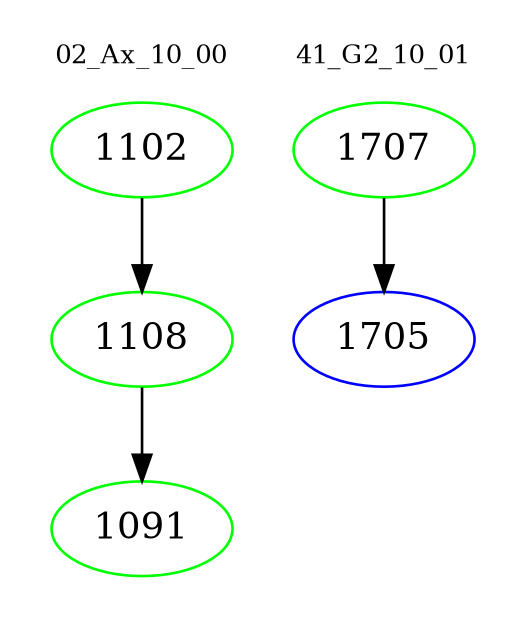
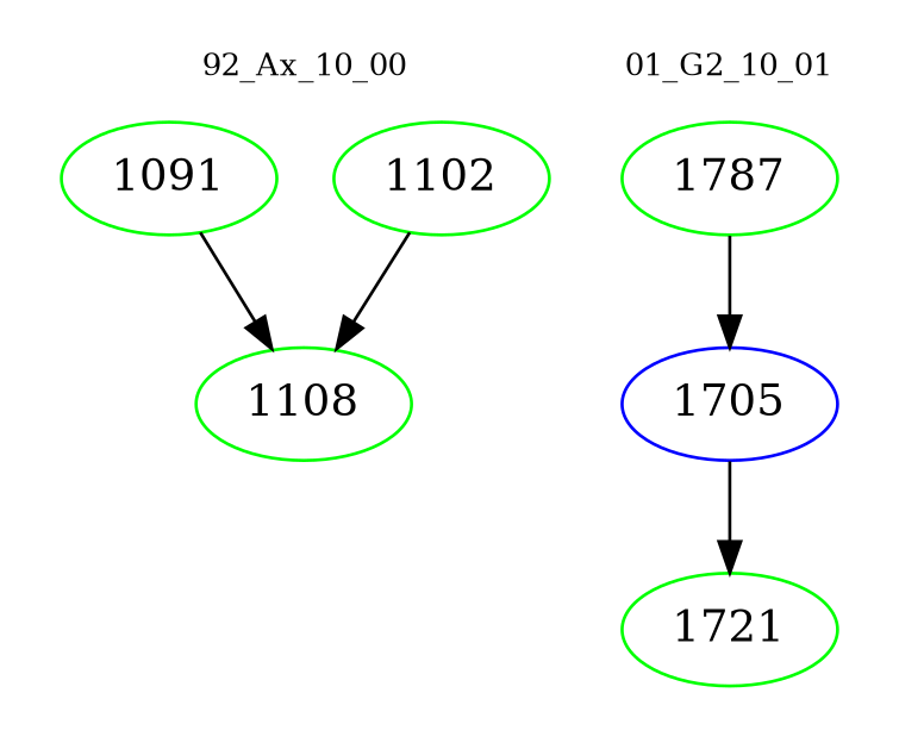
  digraph {
    node [color=green]
    edge [color=black]
    n1 [label=1102]
    n2 [label=1091]
    n3 [label=1108]
-   n4 [label=1707]
+   n4 [label=1787]
    n5 [color=blue label=1705]
+   n6 [label=1721]
    subgraph cluster_1 {
      color=white
      fontsize=10
-     label="02_Ax_10_00"
+     label="92_Ax_10_00"
      n1
      n2
      n3
    }
    subgraph cluster_2 {
      color=white
      fontsize=10
-     label="41_G2_10_01"
+     label="01_G2_10_01"
      n4
      n5
+     n6
    }
    n1 -> n3
-   n3 -> n2
+   n2 -> n3
    n4 -> n5
+   n5 -> n6
  }
